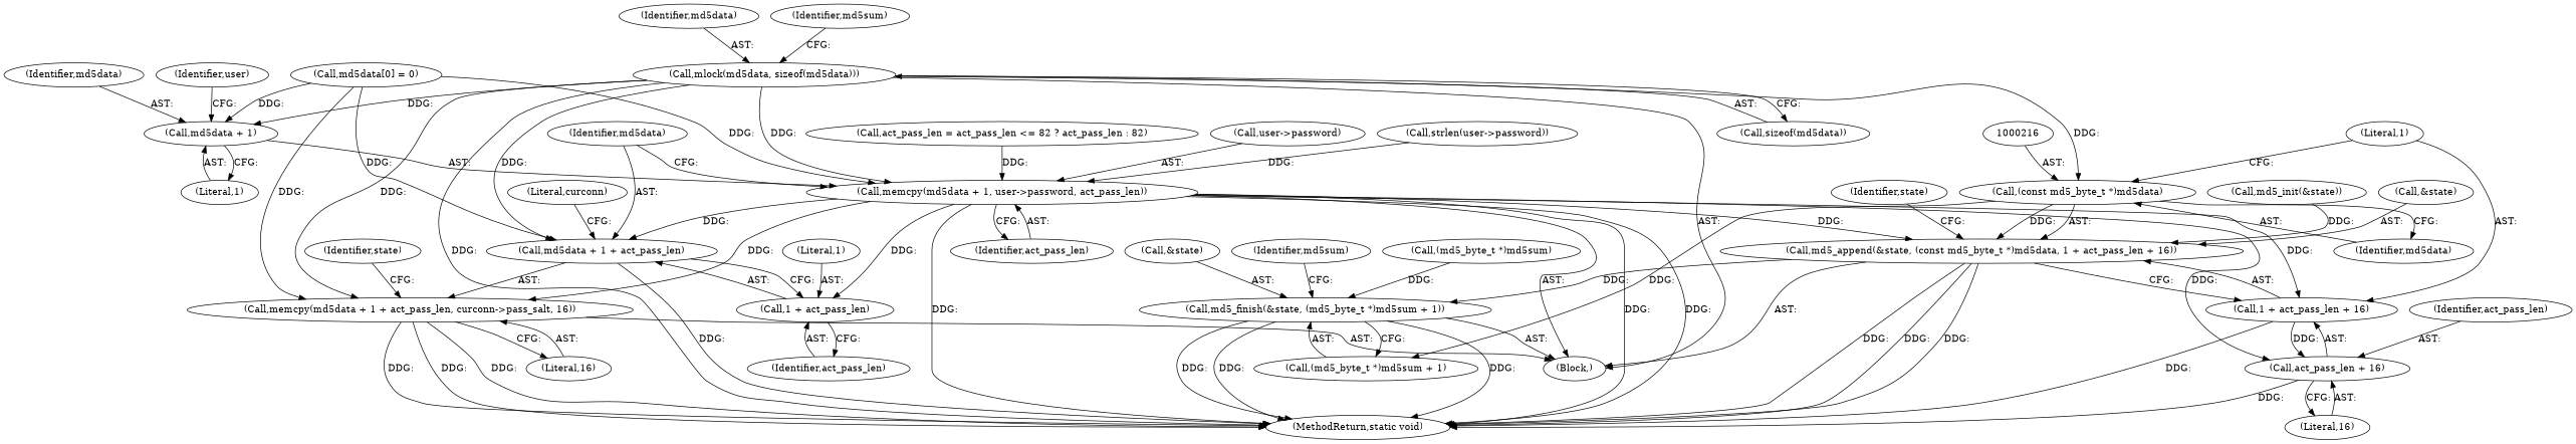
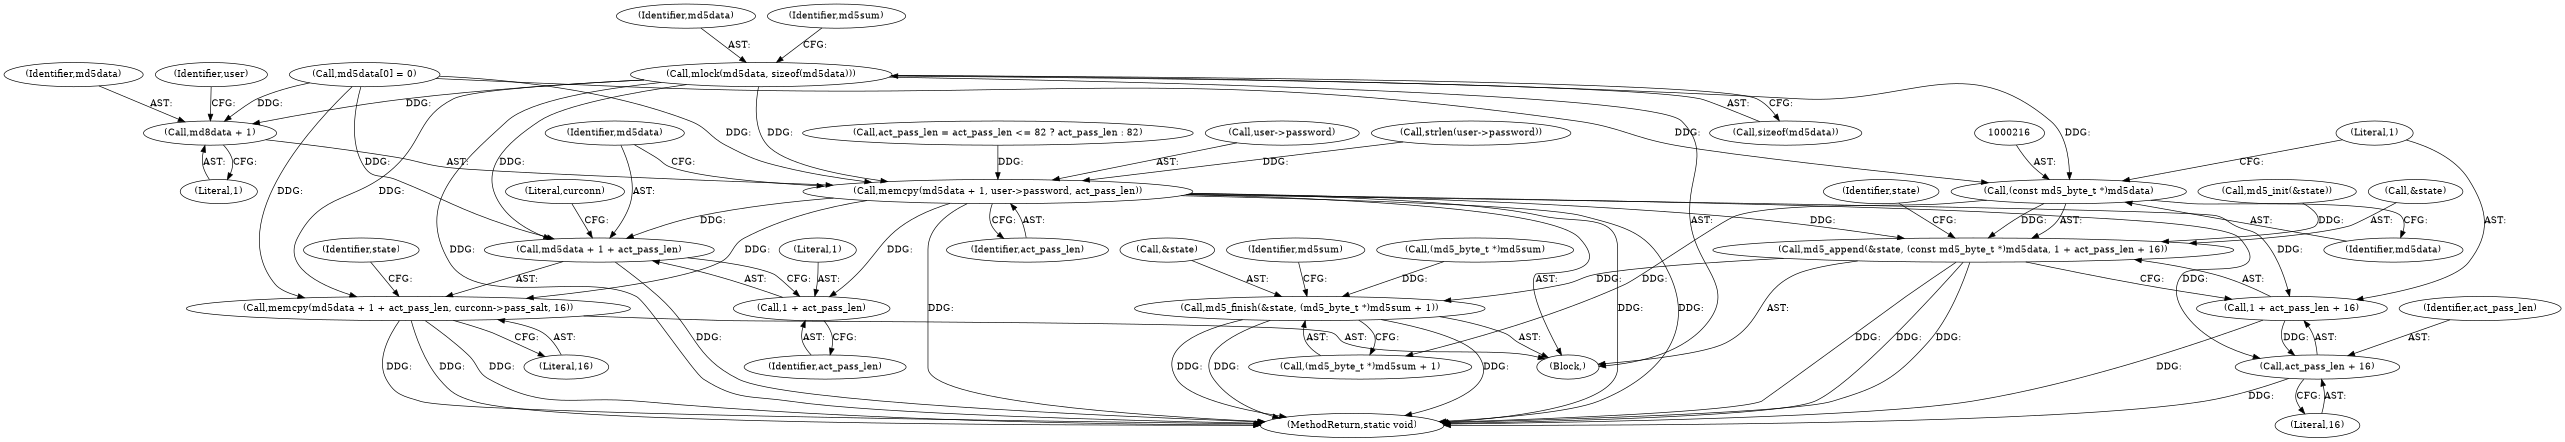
  digraph {
    n1 [label="(Call,mlock(md5data, sizeof(md5data)))"]
    n2 [label="(Call,memcpy(md5data + 1, user->password, act_pass_len))"]
    n3 [label="(Call,memcpy(md5data + 1 + act_pass_len, curconn->pass_salt, 16))"]
    n4 [label="(Call,md5data + 1 + act_pass_len)"]
-   n5 [label="(Call,md5data + 1)"]
+   n5 [label="(Call,md8data + 1)"]
    n6 [label="(Call,(const md5_byte_t *)md5data)"]
    n7 [label="(MethodReturn,static void)"]
    n8 [label="(Call,sizeof(md5data))"]
    n9 [label="(Block,)"]
    n10 [label="(Call,1 + act_pass_len)"]
    n11 [label="(Call,md5_append(&state, (const md5_byte_t *)md5data, 1 + act_pass_len + 16))"]
    n12 [label="(Call,1 + act_pass_len + 16)"]
    n13 [label="(Call,act_pass_len + 16)"]
    n14 [label="(Identifier,act_pass_len)"]
    n15 [label="(Literal,16)"]
    n16 [label="(Literal,1)"]
    n17 [label="(Call,(md5_byte_t *)md5sum + 1)"]
    n18 [label="(Identifier,md5data)"]
    n19 [label="(Identifier,act_pass_len)"]
    n20 [label="(Call,md5_finish(&state, (md5_byte_t *)md5sum + 1))"]
    n21 [label="(Literal,16)"]
    n22 [label="(Identifier,state)"]
    n23 [label="(Call,act_pass_len = act_pass_len <= 82 ? act_pass_len : 82)"]
    n24 [label="(Literal,1)"]
    n25 [label="(Call,user->password)"]
    n26 [label="(Call,md5data[0] = 0)"]
    n27 [label="(Identifier,md5data)"]
    n28 [label="(Call,(md5_byte_t *)md5sum)"]
    n29 [label="(Identifier,act_pass_len)"]
    n30 [label="(Call,&state)"]
    n31 [label="(Call,md5_init(&state))"]
    n32 [label="(Identifier,md5data)"]
    n33 [label="(Identifier,user)"]
    n34 [label="(Call,strlen(user->password))"]
    n35 [label="(Literal,curconn)"]
    n36 [label="(Literal,1)"]
    n37 [label="(Call,&state)"]
    n38 [label="(Identifier,state)"]
    n39 [label="(Identifier,md5sum)"]
    n40 [label="(Identifier,md5sum)"]
    n41 [label="(Identifier,md5data)"]
    1000216
    n1 -> n2 [label="DDG: "]
    n1 -> n3 [label="DDG: "]
    n1 -> n4 [label="DDG: "]
    n1 -> n5 [label="DDG: "]
    n1 -> n6 [label="DDG: "]
    n1 -> n7 [label="DDG: "]
    n1 -> n8 [label="CFG: "]
    n1 -> n9 [label="AST: "]
    n2 -> n3 [label="DDG: "]
    n2 -> n4 [label="DDG: "]
    n2 -> n7 [label="DDG: "]
    n2 -> n7 [label="DDG: "]
    n2 -> n7 [label="DDG: "]
    n2 -> n9 [label="AST: "]
    n2 -> n10 [label="DDG: "]
    n2 -> n11 [label="DDG: "]
    n2 -> n12 [label="DDG: "]
    n2 -> n13 [label="DDG: "]
    n2 -> n14 [label="CFG: "]
    n3 -> n7 [label="DDG: "]
    n3 -> n7 [label="DDG: "]
    n3 -> n7 [label="DDG: "]
    n3 -> n9 [label="AST: "]
    n3 -> n15 [label="CFG: "]
    n4 -> n3 [label="AST: "]
    n4 -> n7 [label="DDG: "]
    n4 -> n10 [label="CFG: "]
    n5 -> n2 [label="AST: "]
    n5 -> n16 [label="CFG: "]
    n6 -> n11 [label="AST: "]
    n6 -> n11 [label="DDG: "]
    n6 -> n17 [label="DDG: "]
    n6 -> n18 [label="CFG: "]
    n8 -> n1 [label="AST: "]
    n10 -> n4 [label="AST: "]
    n10 -> n19 [label="CFG: "]
    n11 -> n7 [label="DDG: "]
    n11 -> n7 [label="DDG: "]
    n11 -> n7 [label="DDG: "]
    n11 -> n9 [label="AST: "]
    n11 -> n12 [label="CFG: "]
    n11 -> n20 [label="DDG: "]
    n12 -> n7 [label="DDG: "]
    n12 -> n11 [label="AST: "]
    n12 -> n13 [label="DDG: "]
    n13 -> n7 [label="DDG: "]
    n13 -> n12 [label="AST: "]
    n13 -> n21 [label="CFG: "]
    n14 -> n2 [label="AST: "]
    n15 -> n3 [label="AST: "]
    n16 -> n5 [label="AST: "]
    n17 -> n20 [label="AST: "]
    n18 -> n6 [label="AST: "]
    n19 -> n10 [label="AST: "]
    n20 -> n7 [label="DDG: "]
    n20 -> n7 [label="DDG: "]
    n20 -> n7 [label="DDG: "]
    n20 -> n9 [label="AST: "]
    n20 -> n17 [label="CFG: "]
    n21 -> n13 [label="AST: "]
    n22 -> n3 [label="CFG: "]
    n23 -> n2 [label="DDG: "]
    n24 -> n6 [label="CFG: "]
    n24 -> n12 [label="AST: "]
    n25 -> n2 [label="AST: "]
    n26 -> n2 [label="DDG: "]
    n26 -> n3 [label="DDG: "]
    n26 -> n4 [label="DDG: "]
    n26 -> n5 [label="DDG: "]
+   n26 -> n6 [label="DDG: "]
    n27 -> n1 [label="AST: "]
    n28 -> n20 [label="DDG: "]
    n29 -> n13 [label="AST: "]
    n30 -> n20 [label="AST: "]
    n31 -> n11 [label="DDG: "]
    n32 -> n2 [label="CFG: "]
    n32 -> n4 [label="AST: "]
    n33 -> n5 [label="CFG: "]
    n34 -> n2 [label="DDG: "]
    n35 -> n4 [label="CFG: "]
    n36 -> n10 [label="AST: "]
    n37 -> n11 [label="AST: "]
    n38 -> n11 [label="CFG: "]
    n39 -> n20 [label="CFG: "]
    n40 -> n1 [label="CFG: "]
    n41 -> n5 [label="AST: "]
    1000216 -> n6 [label="AST: "]
  }
